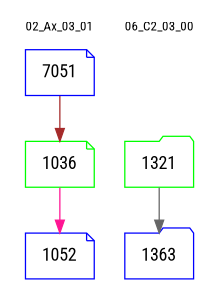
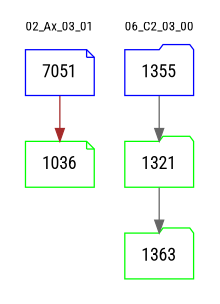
  digraph {
    fontname="Roboto Condensed"
    node [color=blue fontname="Roboto Condensed" shape=note]
    edge [color=gray40 fontname="Roboto Condensed"]
    n1 [label=7051]
    n2 [color=green label=1036]
-   n3 [label=1052]
+   n4 [label=1355 shape=folder]
    n5 [color=green label=1321 shape=folder]
-   n6 [label=1363 shape=folder]
+   n6 [color=green label=1363 shape=folder]
    subgraph cluster_1 {
      color=white
      fontsize=10
      label="02_Ax_03_01"
      n1
      n2
-     n3
    }
    subgraph cluster_2 {
      color=white
      fontsize=10
      label="06_C2_03_00"
+     n4
      n5
      n6
    }
    n1 -> n2 [color=brown]
-   n2 -> n3 [color=deeppink]
+   n4 -> n5
    n5 -> n6
  }
